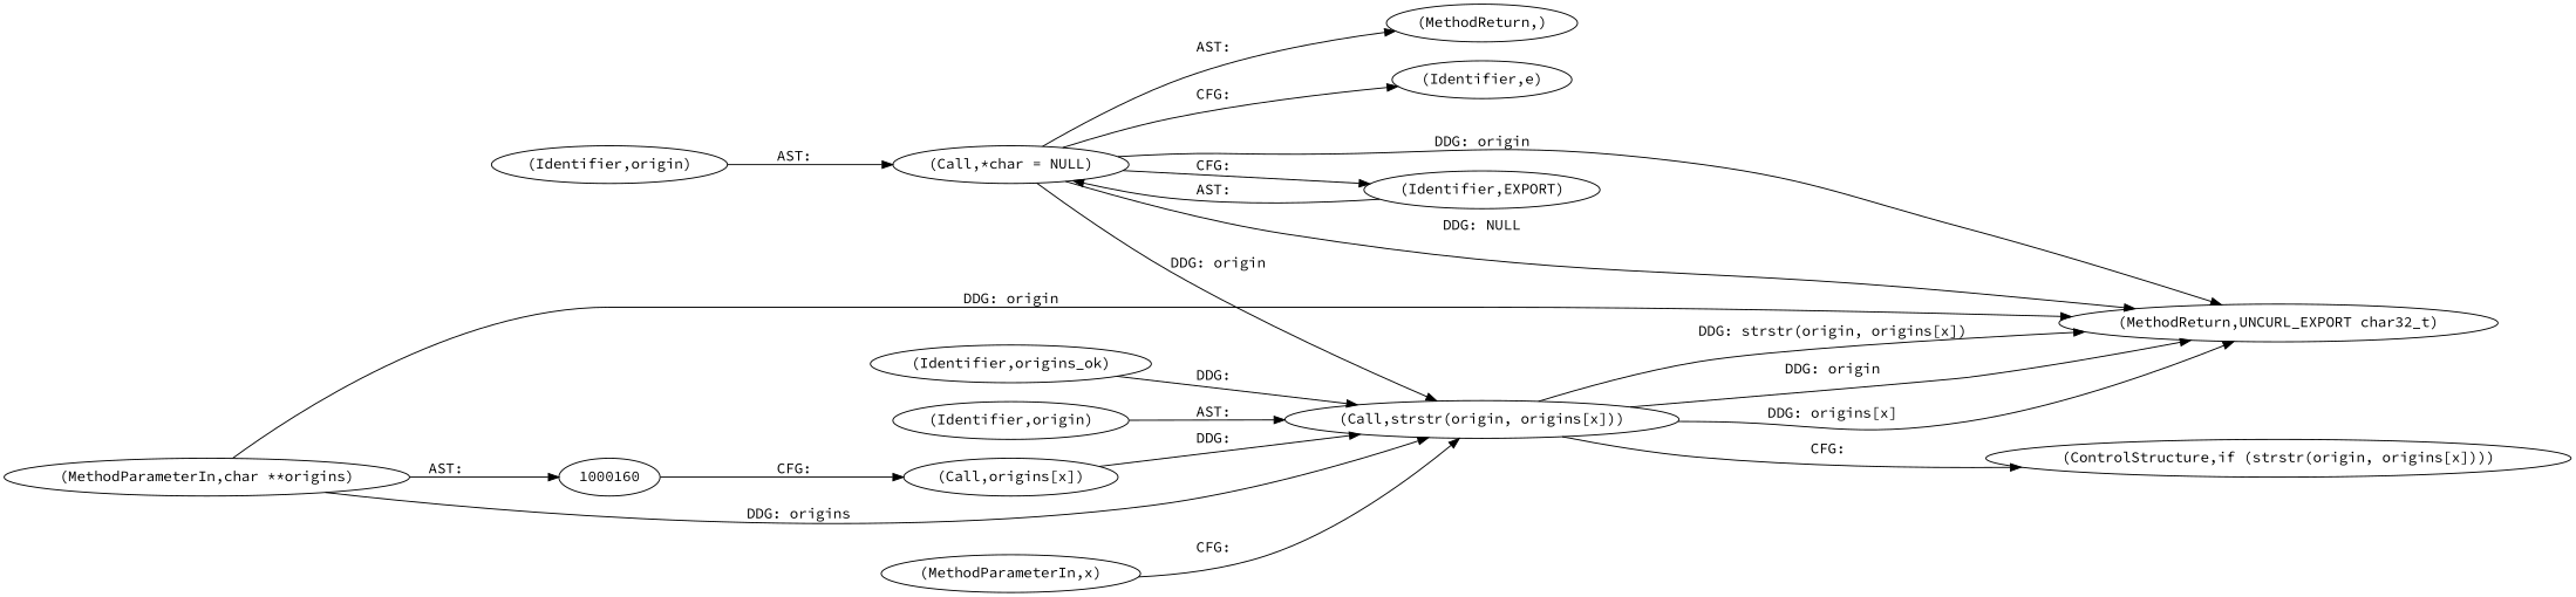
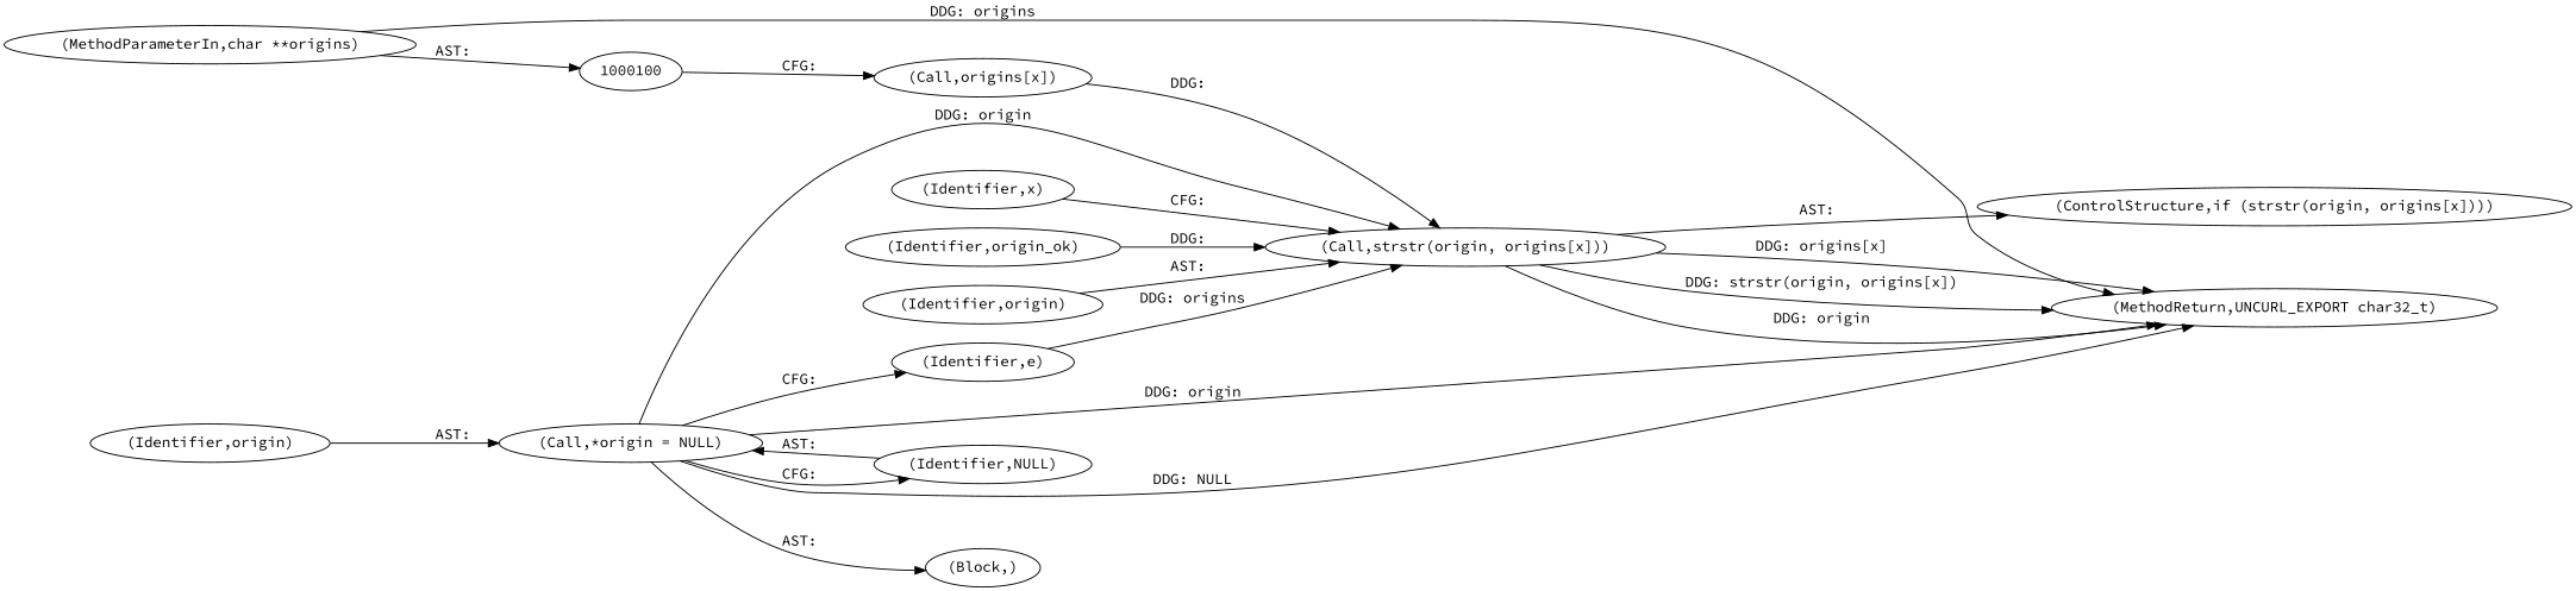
  digraph {
    fontname="Source Code Pro"
    rankdir=LR
    node [fontname="Source Code Pro"]
    edge [fontname="Source Code Pro"]
    n1 [label="(Call,strstr(origin, origins[x]))"]
    n2 [label="(ControlStructure,if (strstr(origin, origins[x])))"]
    n3 [label="(MethodReturn,UNCURL_EXPORT char32_t)"]
    n4 [label="(Call,origins[x])"]
-   n5 [label="(Call,*char = NULL)"]
-   n6 [label="(Identifier,EXPORT)"]
-   n7 [label="(MethodReturn,)"]
+   n5 [label="(Call,*origin = NULL)"]
+   n6 [label="(Identifier,NULL)"]
+   n7 [label="(Block,)"]
    n8 [label="(Identifier,e)"]
    n9 [label="(MethodParameterIn,char **origins)"]
-   1000100 [label=1000160]
-   n11 [label="(MethodParameterIn,x)"]
+   1000100
+   n11 [label="(Identifier,x)"]
    n12 [label="(Identifier,origin)"]
-   n13 [label="(Identifier,origins_ok)"]
+   n13 [label="(Identifier,origin_ok)"]
    n14 [label="(Identifier,origin)"]
-   n1 -> n2 [label="CFG: "]
+   n1 -> n2 [label="AST: "]
    n1 -> n3 [label="DDG: origin"]
    n1 -> n3 [label="DDG: origins[x]"]
    n1 -> n3 [label="DDG: strstr(origin, origins[x])"]
    n4 -> n1 [label="DDG: "]
    n5 -> n1 [label="DDG: origin"]
    n5 -> n3 [label="DDG: origin"]
    n5 -> n3 [label="DDG: NULL"]
    n5 -> n6 [label="CFG: "]
    n5 -> n7 [label="AST: "]
    n5 -> n8 [label="CFG: "]
    n6 -> n5 [label="AST: "]
-   n9 -> n1 [label="DDG: origins"]
-   n9 -> n3 [label="DDG: origin"]
+   n8 -> n1 [label="DDG: origins"]
+   n9 -> n3 [label="DDG: origins"]
    n9 -> 1000100 [label="AST: "]
    1000100 -> n4 [label="CFG: "]
    n11 -> n1 [label="CFG: "]
    n12 -> n5 [label="AST: "]
    n13 -> n1 [label="DDG: "]
    n14 -> n1 [label="AST: "]
  }
